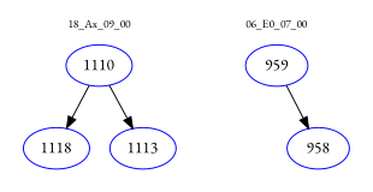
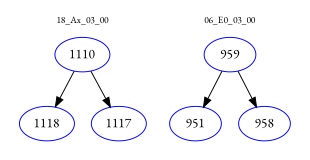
  digraph {
    fontname="EB Garamond"
    node [color=blue fontname="EB Garamond"]
    edge [color=black fontname="EB Garamond"]
    n1 [label=1110]
    n2 [label=1118]
-   n3 [label=1113]
+   n3 [label=1117]
    n4 [label=959]
+   n5 [label=951]
    n6 [label=958]
    subgraph cluster_1 {
      color=white
      fontsize=10
-     label="18_Ax_09_00"
+     label="18_Ax_03_00"
      n1
      n2
      n3
    }
    subgraph cluster_2 {
      color=white
      fontsize=10
-     label="06_E0_07_00"
+     label="06_E0_03_00"
      n4
+     n5
      n6
    }
    n1 -> n2
    n1 -> n3
+   n4 -> n5
    n4 -> n6
  }
